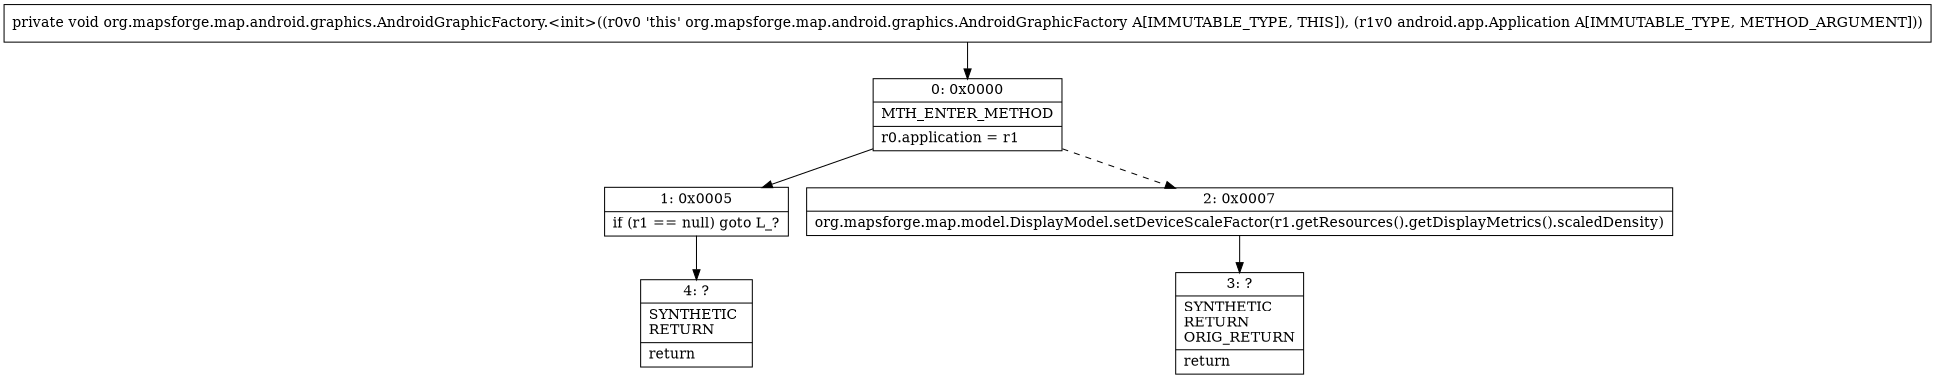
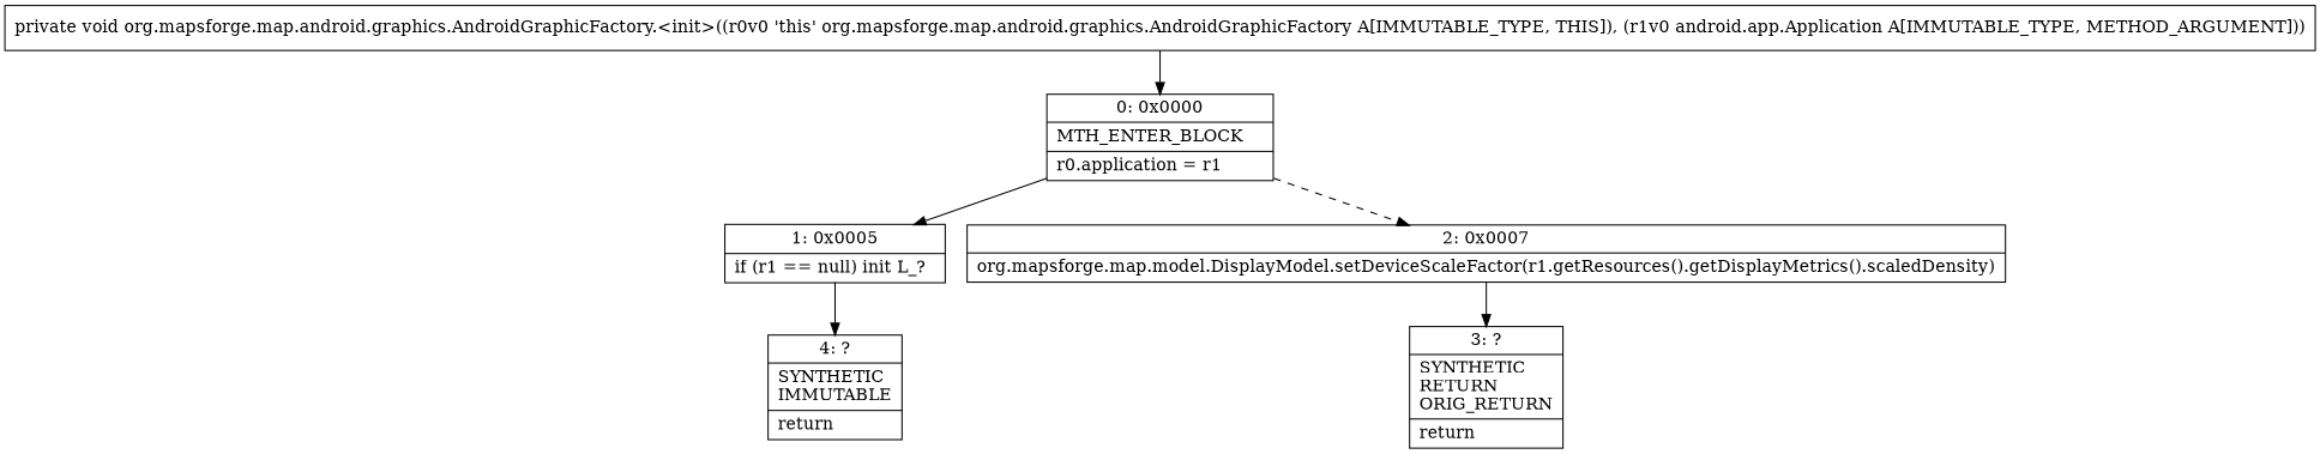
  digraph {
    node [shape=record]
-   n1 [label="{0\:\ 0x0000|MTH_ENTER_METHOD\l|r0.application = r1\l}"]
-   n2 [label="{1\:\ 0x0005|if (r1 == null) goto L_?\l}"]
+   n1 [label="{0\:\ 0x0000|MTH_ENTER_BLOCK\l|r0.application = r1\l}"]
+   n2 [label="{1\:\ 0x0005|if (r1 == null) init L_?\l}"]
    n3 [label="{2\:\ 0x0007|org.mapsforge.map.model.DisplayModel.setDeviceScaleFactor(r1.getResources().getDisplayMetrics().scaledDensity)\l}"]
-   n4 [label="{4\:\ ?|SYNTHETIC\lRETURN\l|return\l}"]
+   n4 [label="{4\:\ ?|SYNTHETIC\lIMMUTABLE\l|return\l}"]
    n5 [label="{3\:\ ?|SYNTHETIC\lRETURN\lORIG_RETURN\l|return\l}"]
    n6 [label="{private void org.mapsforge.map.android.graphics.AndroidGraphicFactory.\<init\>((r0v0 'this' org.mapsforge.map.android.graphics.AndroidGraphicFactory A[IMMUTABLE_TYPE, THIS]), (r1v0 android.app.Application A[IMMUTABLE_TYPE, METHOD_ARGUMENT])) }"]
    n1 -> n2
    n1 -> n3 [style=dashed]
    n2 -> n4
    n3 -> n5
    n6 -> n1
  }
